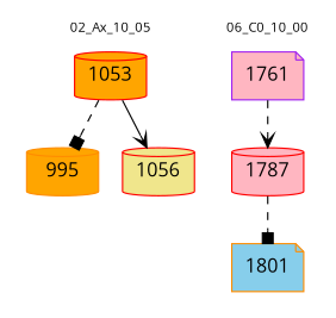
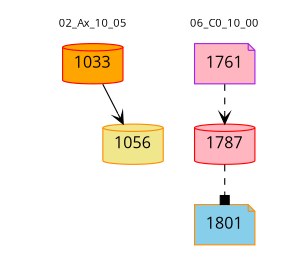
  digraph {
    fontname="Open Sans"
    node [color=darkorange fillcolor=orange fontname="Open Sans" shape=cylinder style=filled]
    edge [arrowhead=box color=black fontname="Open Sans" style=dashed]
-   n1 [color=red label=1053]
-   n2 [label=995]
-   n3 [color=red fillcolor=khaki label=1056]
+   n1 [color=red label=1033]
+   n3 [fillcolor=khaki label=1056]
    n4 [color=red fillcolor=lightpink label=1787]
    n5 [color=purple fillcolor=lightpink label=1761 shape=note]
    n6 [fillcolor=skyblue label=1801 shape=note]
    subgraph cluster_1 {
      color=white
      fontsize=10
      label="02_Ax_10_05"
      n1
-     n2
      n3
    }
    subgraph cluster_2 {
      color=white
      fontsize=10
      label="06_C0_10_00"
      n4
      n5
      n6
    }
-   n1 -> n2
    n1 -> n3 [arrowhead=vee style=solid]
    n4 -> n6
    n5 -> n4 [arrowhead=vee]
  }
